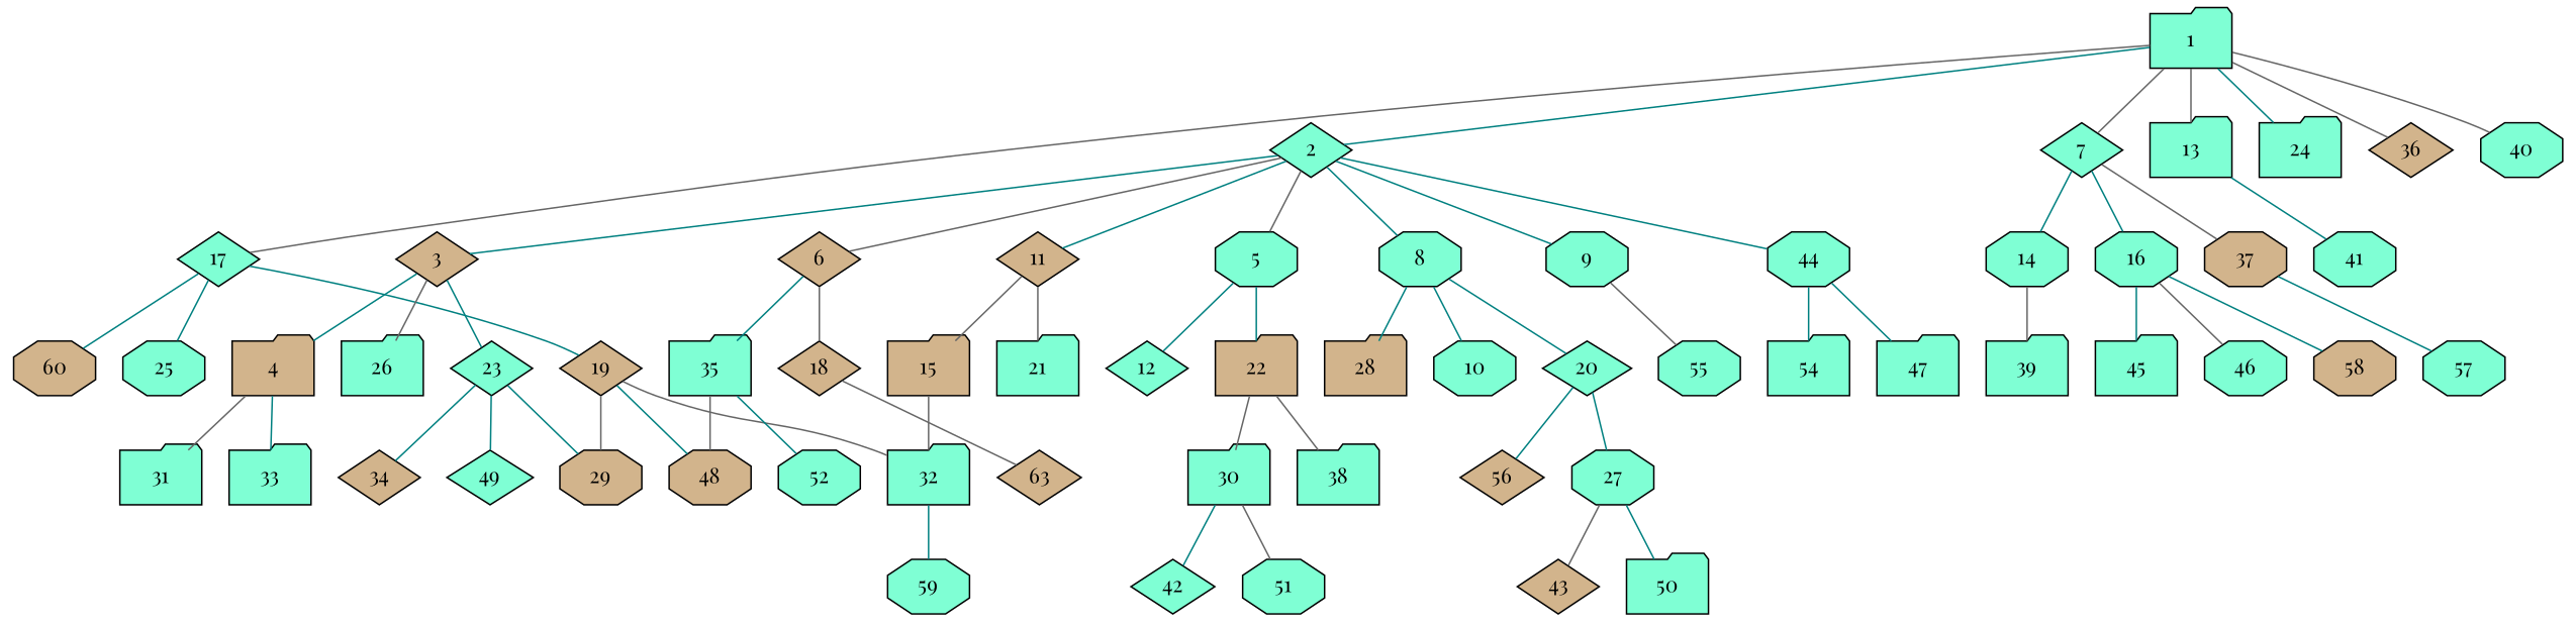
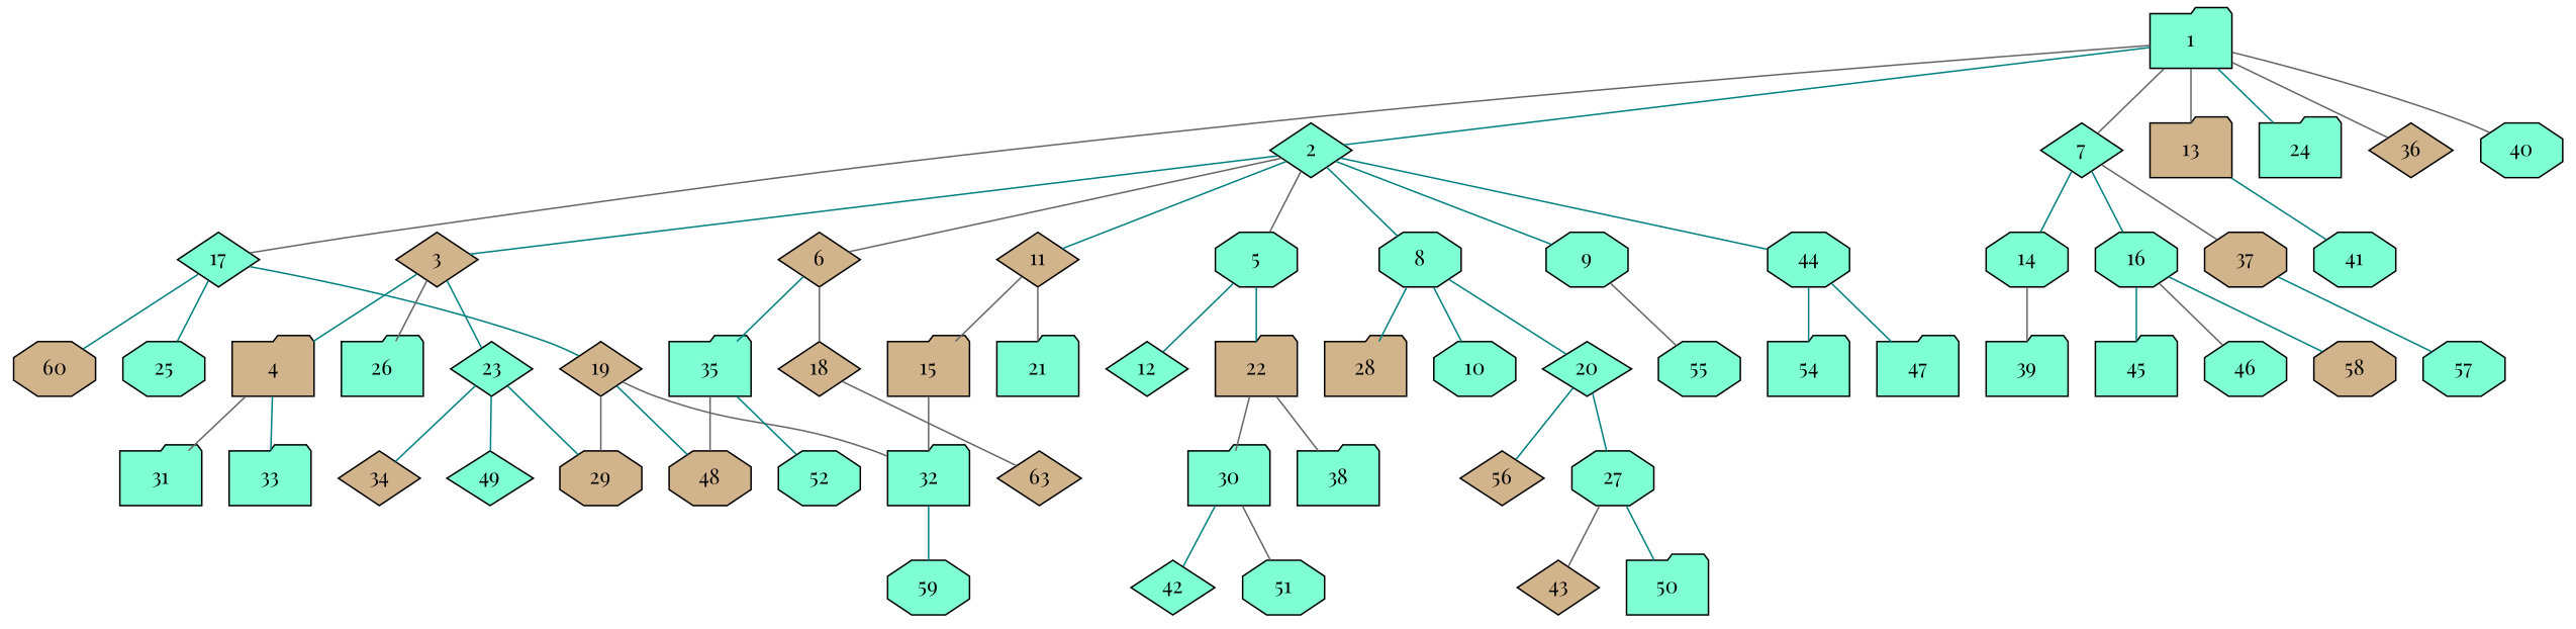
  graph {
    fontname="Playfair Display"
    node [fillcolor=aquamarine fontname="Playfair Display" shape=octagon style=filled]
    edge [color=teal fontname="Playfair Display"]
    1 [shape=folder]
    2 [shape=diamond]
    7 [shape=diamond]
-   13 [shape=folder]
+   13 [fillcolor=tan shape=folder]
    17 [shape=diamond]
    24 [shape=folder]
    36 [fillcolor=tan shape=diamond]
    40
    3 [fillcolor=tan shape=diamond]
    5
    6 [fillcolor=tan shape=diamond]
    8
    9
    11 [fillcolor=tan shape=diamond]
    44
    14
    16
    37 [fillcolor=tan]
    41
    19 [fillcolor=tan shape=diamond]
    25
    60 [fillcolor=tan]
    4 [fillcolor=tan shape=folder]
    23 [shape=diamond]
    26 [shape=folder]
    12 [shape=diamond]
    22 [fillcolor=tan shape=folder]
    18 [fillcolor=tan shape=diamond]
    35 [shape=folder]
    10
    20 [shape=diamond]
    28 [fillcolor=tan shape=folder]
    55
    15 [fillcolor=tan shape=folder]
    21 [shape=folder]
    47 [shape=folder]
    54 [shape=folder]
    39 [shape=folder]
    45 [shape=folder]
    46
    58 [fillcolor=tan]
    57
    29 [fillcolor=tan]
    48 [fillcolor=tan]
    32 [shape=folder]
    31 [shape=folder]
    33 [shape=folder]
    34 [fillcolor=tan shape=diamond]
    49 [shape=diamond]
    30 [shape=folder]
    38 [shape=folder]
    n52 [fillcolor=tan label=63 shape=diamond]
    52
    27
    56 [fillcolor=tan shape=diamond]
    42 [shape=diamond]
    51
    43 [fillcolor=tan shape=diamond]
    50 [shape=folder]
    59
    1 -- 2
    1 -- 7 [color=gray40]
    1 -- 13 [color=gray40]
    1 -- 17 [color=gray40]
    1 -- 24
    1 -- 36 [color=gray40]
    1 -- 40 [color=gray40]
    2 -- 3
    2 -- 5 [color=gray40]
    2 -- 6 [color=gray40]
    2 -- 8
    2 -- 9
    2 -- 11
    2 -- 44
    7 -- 14
    7 -- 16
    7 -- 37 [color=gray40]
    13 -- 41
    17 -- 19
    17 -- 25
    17 -- 60
    3 -- 4
    3 -- 23
    3 -- 26 [color=gray40]
    5 -- 12
    5 -- 22
    6 -- 18 [color=gray40]
    6 -- 35
    8 -- 10
    8 -- 20
    8 -- 28
    9 -- 55 [color=gray40]
    11 -- 15 [color=gray40]
    11 -- 21 [color=gray40]
    44 -- 47
    44 -- 54
    14 -- 39 [color=gray40]
    16 -- 45
    16 -- 46 [color=gray40]
    16 -- 58
    37 -- 57
    19 -- 29 [color=gray40]
    19 -- 48
    19 -- 32 [color=gray40]
    4 -- 31 [color=gray40]
    4 -- 33
    23 -- 29
    23 -- 34
    23 -- 49
    22 -- 30 [color=gray40]
    22 -- 38 [color=gray40]
    18 -- n52 [color=gray40]
    35 -- 48 [color=gray40]
    35 -- 52
    20 -- 27
    20 -- 56
    15 -- 32 [color=gray40]
    32 -- 59
    30 -- 42
    30 -- 51 [color=gray40]
    27 -- 43 [color=gray40]
    27 -- 50
  }
